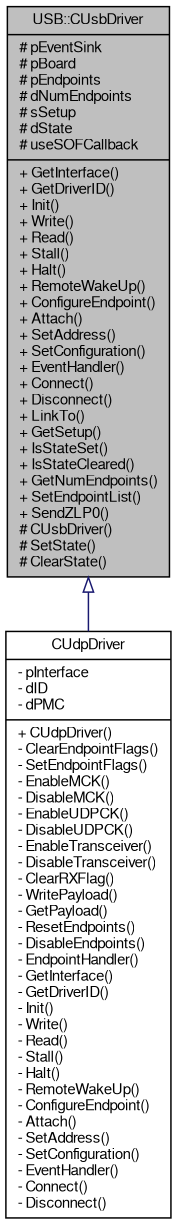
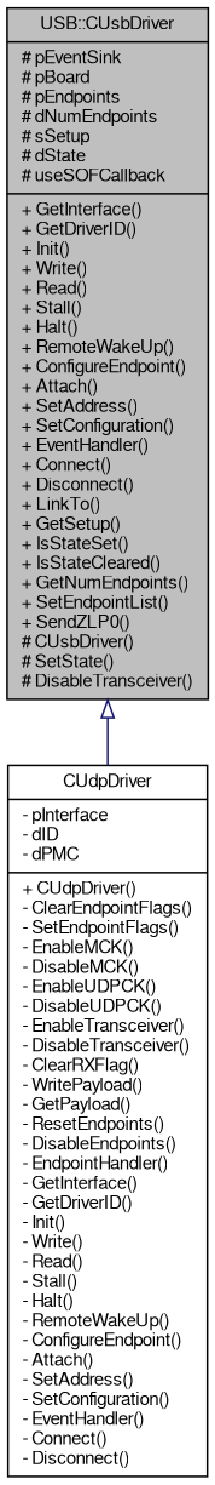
  digraph {
    node [color=black fontname=FreeSans fontsize=10 shape=record]
-   n1 [fillcolor=grey75 fontcolor=black height=0.2 label="{USB::CUsbDriver\n|# pEventSink\l# pBoard\l# pEndpoints\l# dNumEndpoints\l# sSetup\l# dState\l# useSOFCallback\l|+ GetInterface()\l+ GetDriverID()\l+ Init()\l+ Write()\l+ Read()\l+ Stall()\l+ Halt()\l+ RemoteWakeUp()\l+ ConfigureEndpoint()\l+ Attach()\l+ SetAddress()\l+ SetConfiguration()\l+ EventHandler()\l+ Connect()\l+ Disconnect()\l+ LinkTo()\l+ GetSetup()\l+ IsStateSet()\l+ IsStateCleared()\l+ GetNumEndpoints()\l+ SetEndpointList()\l+ SendZLP0()\l# CUsbDriver()\l# SetState()\l# ClearState()\l}" style=filled width=0.4]
+   n1 [fillcolor=grey75 fontcolor=black height=0.2 label="{USB::CUsbDriver\n|# pEventSink\l# pBoard\l# pEndpoints\l# dNumEndpoints\l# sSetup\l# dState\l# useSOFCallback\l|+ GetInterface()\l+ GetDriverID()\l+ Init()\l+ Write()\l+ Read()\l+ Stall()\l+ Halt()\l+ RemoteWakeUp()\l+ ConfigureEndpoint()\l+ Attach()\l+ SetAddress()\l+ SetConfiguration()\l+ EventHandler()\l+ Connect()\l+ Disconnect()\l+ LinkTo()\l+ GetSetup()\l+ IsStateSet()\l+ IsStateCleared()\l+ GetNumEndpoints()\l+ SetEndpointList()\l+ SendZLP0()\l# CUsbDriver()\l# SetState()\l# DisableTransceiver()\l}" style=filled width=0.4]
    n2 [height=0.2 label="{CUdpDriver\n|- pInterface\l- dID\l- dPMC\l|+ CUdpDriver()\l- ClearEndpointFlags()\l- SetEndpointFlags()\l- EnableMCK()\l- DisableMCK()\l- EnableUDPCK()\l- DisableUDPCK()\l- EnableTransceiver()\l- DisableTransceiver()\l- ClearRXFlag()\l- WritePayload()\l- GetPayload()\l- ResetEndpoints()\l- DisableEndpoints()\l- EndpointHandler()\l- GetInterface()\l- GetDriverID()\l- Init()\l- Write()\l- Read()\l- Stall()\l- Halt()\l- RemoteWakeUp()\l- ConfigureEndpoint()\l- Attach()\l- SetAddress()\l- SetConfiguration()\l- EventHandler()\l- Connect()\l- Disconnect()\l}" width=0.4]
    n1 -> n2 [arrowtail=empty color=midnightblue dir=back fontname=FreeSans fontsize=10 labelfontname=FreeSans labelfontsize=10 style=solid]
  }
